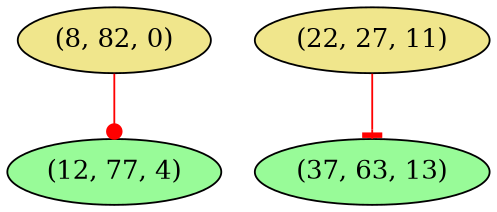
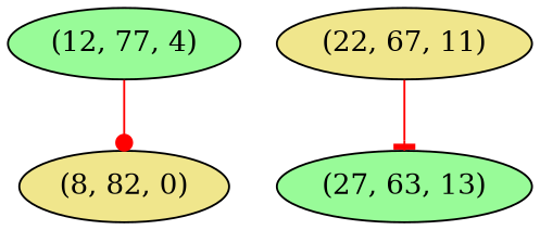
  digraph {
    node [fillcolor=palegreen style=filled]
    edge [color=red]
    "(12, 77, 4)"
    "(8, 82, 0)" [fillcolor=khaki]
-   "(27, 63, 13)" [label="(37, 63, 13)"]
-   "(22, 67, 11)" [fillcolor=khaki label="(22, 27, 11)"]
-   "(8, 82, 0)" -> "(12, 77, 4)" [arrowhead=dot]
+   "(27, 63, 13)"
+   "(22, 67, 11)" [fillcolor=khaki]
+   "(12, 77, 4)" -> "(8, 82, 0)" [arrowhead=dot]
    "(22, 67, 11)" -> "(27, 63, 13)" [arrowhead=tee]
  }
